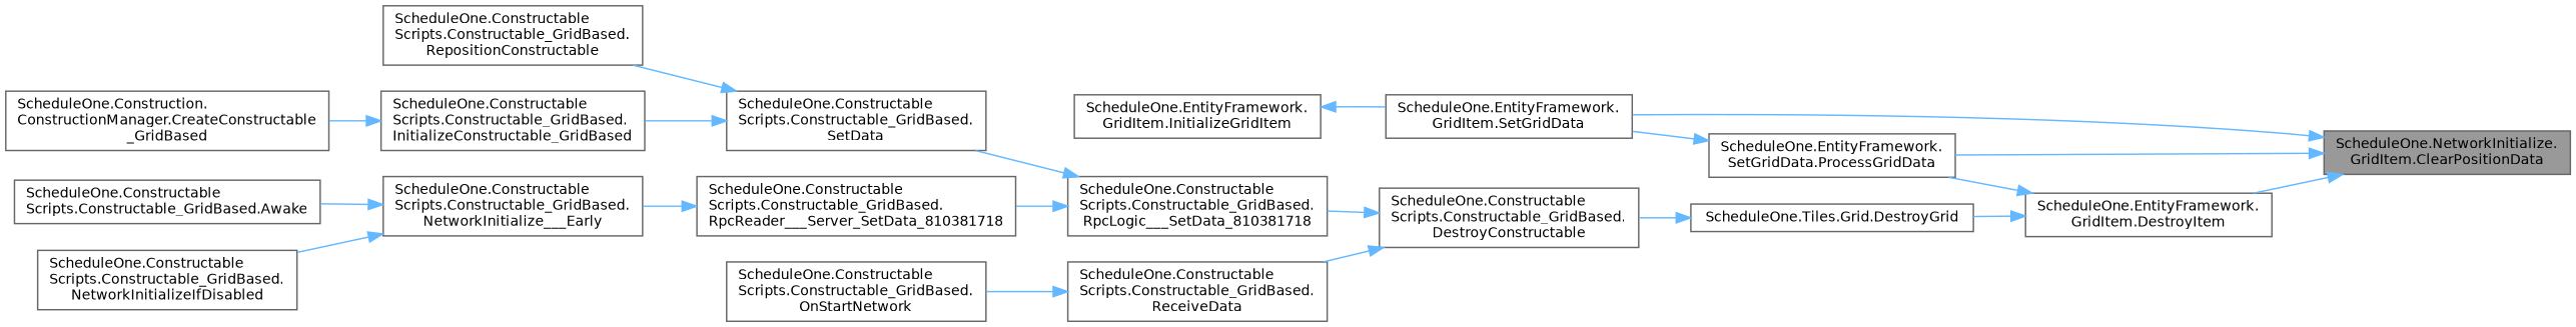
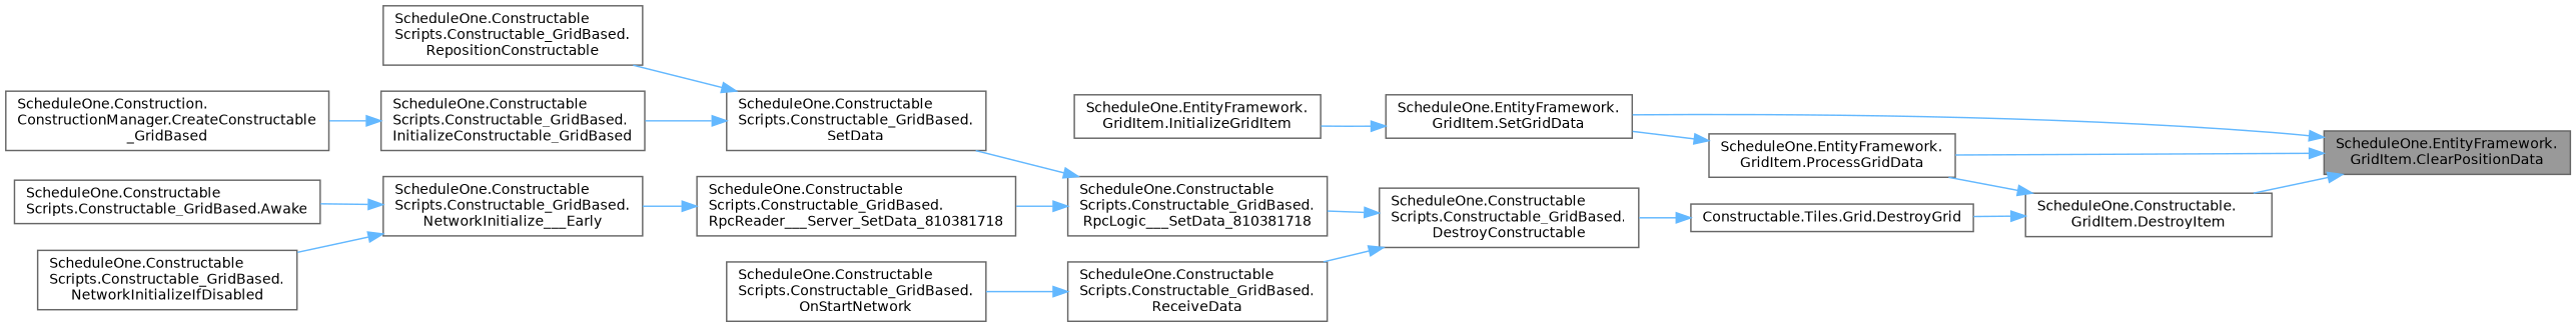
  digraph {
    rankdir=RL
    node [color=grey40 fillcolor=white fontname=Helvetica fontsize=10 shape=box style=filled]
    edge [color=steelblue1 dir=back fontname=Helvetica fontsize=10 labelfontname=Helvetica labelfontsize=10 style=solid]
-   n1 [color=gray40 fillcolor=grey60 fontcolor=black height=0.2 label="ScheduleOne.NetworkInitialize.\lGridItem.ClearPositionData" width=0.4]
-   n2 [height=0.2 label="ScheduleOne.EntityFramework.\lGridItem.DestroyItem" width=0.4]
-   n3 [height=0.2 label="ScheduleOne.EntityFramework.\lSetGridData.ProcessGridData" width=0.4]
+   n1 [color=gray40 fillcolor=grey60 fontcolor=black height=0.2 label="ScheduleOne.EntityFramework.\lGridItem.ClearPositionData" width=0.4]
+   n2 [height=0.2 label="ScheduleOne.Constructable.\lGridItem.DestroyItem" width=0.4]
+   n3 [height=0.2 label="ScheduleOne.EntityFramework.\lGridItem.ProcessGridData" width=0.4]
    n4 [height=0.2 label="ScheduleOne.EntityFramework.\lGridItem.SetGridData" width=0.4]
-   n5 [height=0.2 label="ScheduleOne.Tiles.Grid.DestroyGrid" width=0.4]
+   n5 [height=0.2 label="Constructable.Tiles.Grid.DestroyGrid" width=0.4]
    n6 [height=0.2 label="ScheduleOne.Constructable\lScripts.Constructable_GridBased.\lDestroyConstructable" width=0.4]
    n7 [height=0.2 label="ScheduleOne.EntityFramework.\lGridItem.InitializeGridItem" width=0.4]
    n8 [height=0.2 label="ScheduleOne.Constructable\lScripts.Constructable_GridBased.\lReceiveData" width=0.4]
    n9 [height=0.2 label="ScheduleOne.Constructable\lScripts.Constructable_GridBased.\lRpcLogic___SetData_810381718" width=0.4]
    n10 [height=0.2 label="ScheduleOne.Constructable\lScripts.Constructable_GridBased.\lOnStartNetwork" width=0.4]
    n11 [height=0.2 label="ScheduleOne.Constructable\lScripts.Constructable_GridBased.\lRpcReader___Server_SetData_810381718" width=0.4]
    n12 [height=0.2 label="ScheduleOne.Constructable\lScripts.Constructable_GridBased.\lSetData" width=0.4]
    n13 [height=0.2 label="ScheduleOne.Constructable\lScripts.Constructable_GridBased.\lNetworkInitialize___Early" width=0.4]
    n14 [height=0.2 label="ScheduleOne.Constructable\lScripts.Constructable_GridBased.\lInitializeConstructable_GridBased" width=0.4]
    n15 [height=0.2 label="ScheduleOne.Constructable\lScripts.Constructable_GridBased.\lRepositionConstructable" width=0.4]
    n16 [height=0.2 label="ScheduleOne.Constructable\lScripts.Constructable_GridBased.Awake" width=0.4]
    n17 [height=0.2 label="ScheduleOne.Constructable\lScripts.Constructable_GridBased.\lNetworkInitializeIfDisabled" width=0.4]
    n18 [height=0.2 label="ScheduleOne.Construction.\lConstructionManager.CreateConstructable\l_GridBased" width=0.4]
    n1 -> n2
    n1 -> n3
    n1 -> n4
    n2 -> n3
    n2 -> n5
    n3 -> n4
-   n7 -> n4
+   n4 -> n7
    n5 -> n6
    n6 -> n8
    n6 -> n9
    n8 -> n10
    n9 -> n11
    n9 -> n12
    n11 -> n13
    n12 -> n14
    n12 -> n15
    n13 -> n16
    n13 -> n17
    n14 -> n18
  }
